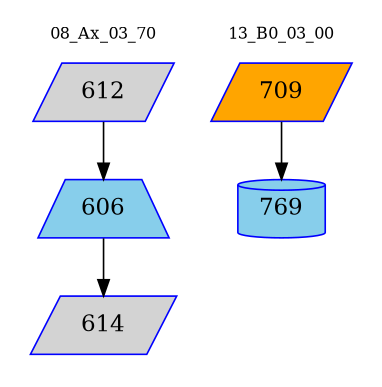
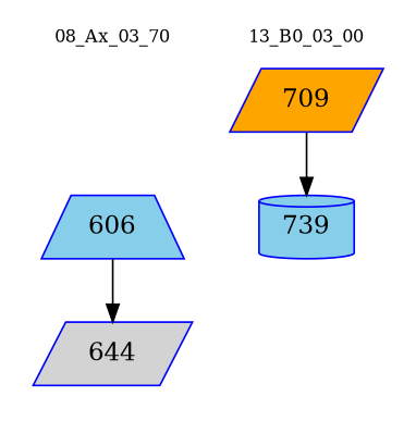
  digraph {
    node [color=blue fillcolor=lightgrey shape=parallelogram style=filled]
    edge [color=black]
-   n1 [label=612]
    n2 [fillcolor=skyblue label=606 shape=trapezium]
-   n3 [label=614]
+   n3 [label=644]
    n4 [fillcolor=orange label=709]
-   n5 [fillcolor=skyblue label=769 shape=cylinder]
+   n5 [fillcolor=skyblue label=739 shape=cylinder]
    subgraph cluster_1 {
      color=white
      fontsize=10
      label="08_Ax_03_70"
-     n1
      n2
      n3
    }
    subgraph cluster_2 {
      color=white
      fontsize=10
      label="13_B0_03_00"
      n4
      n5
    }
-   n1 -> n2
    n2 -> n3
    n4 -> n5
  }
